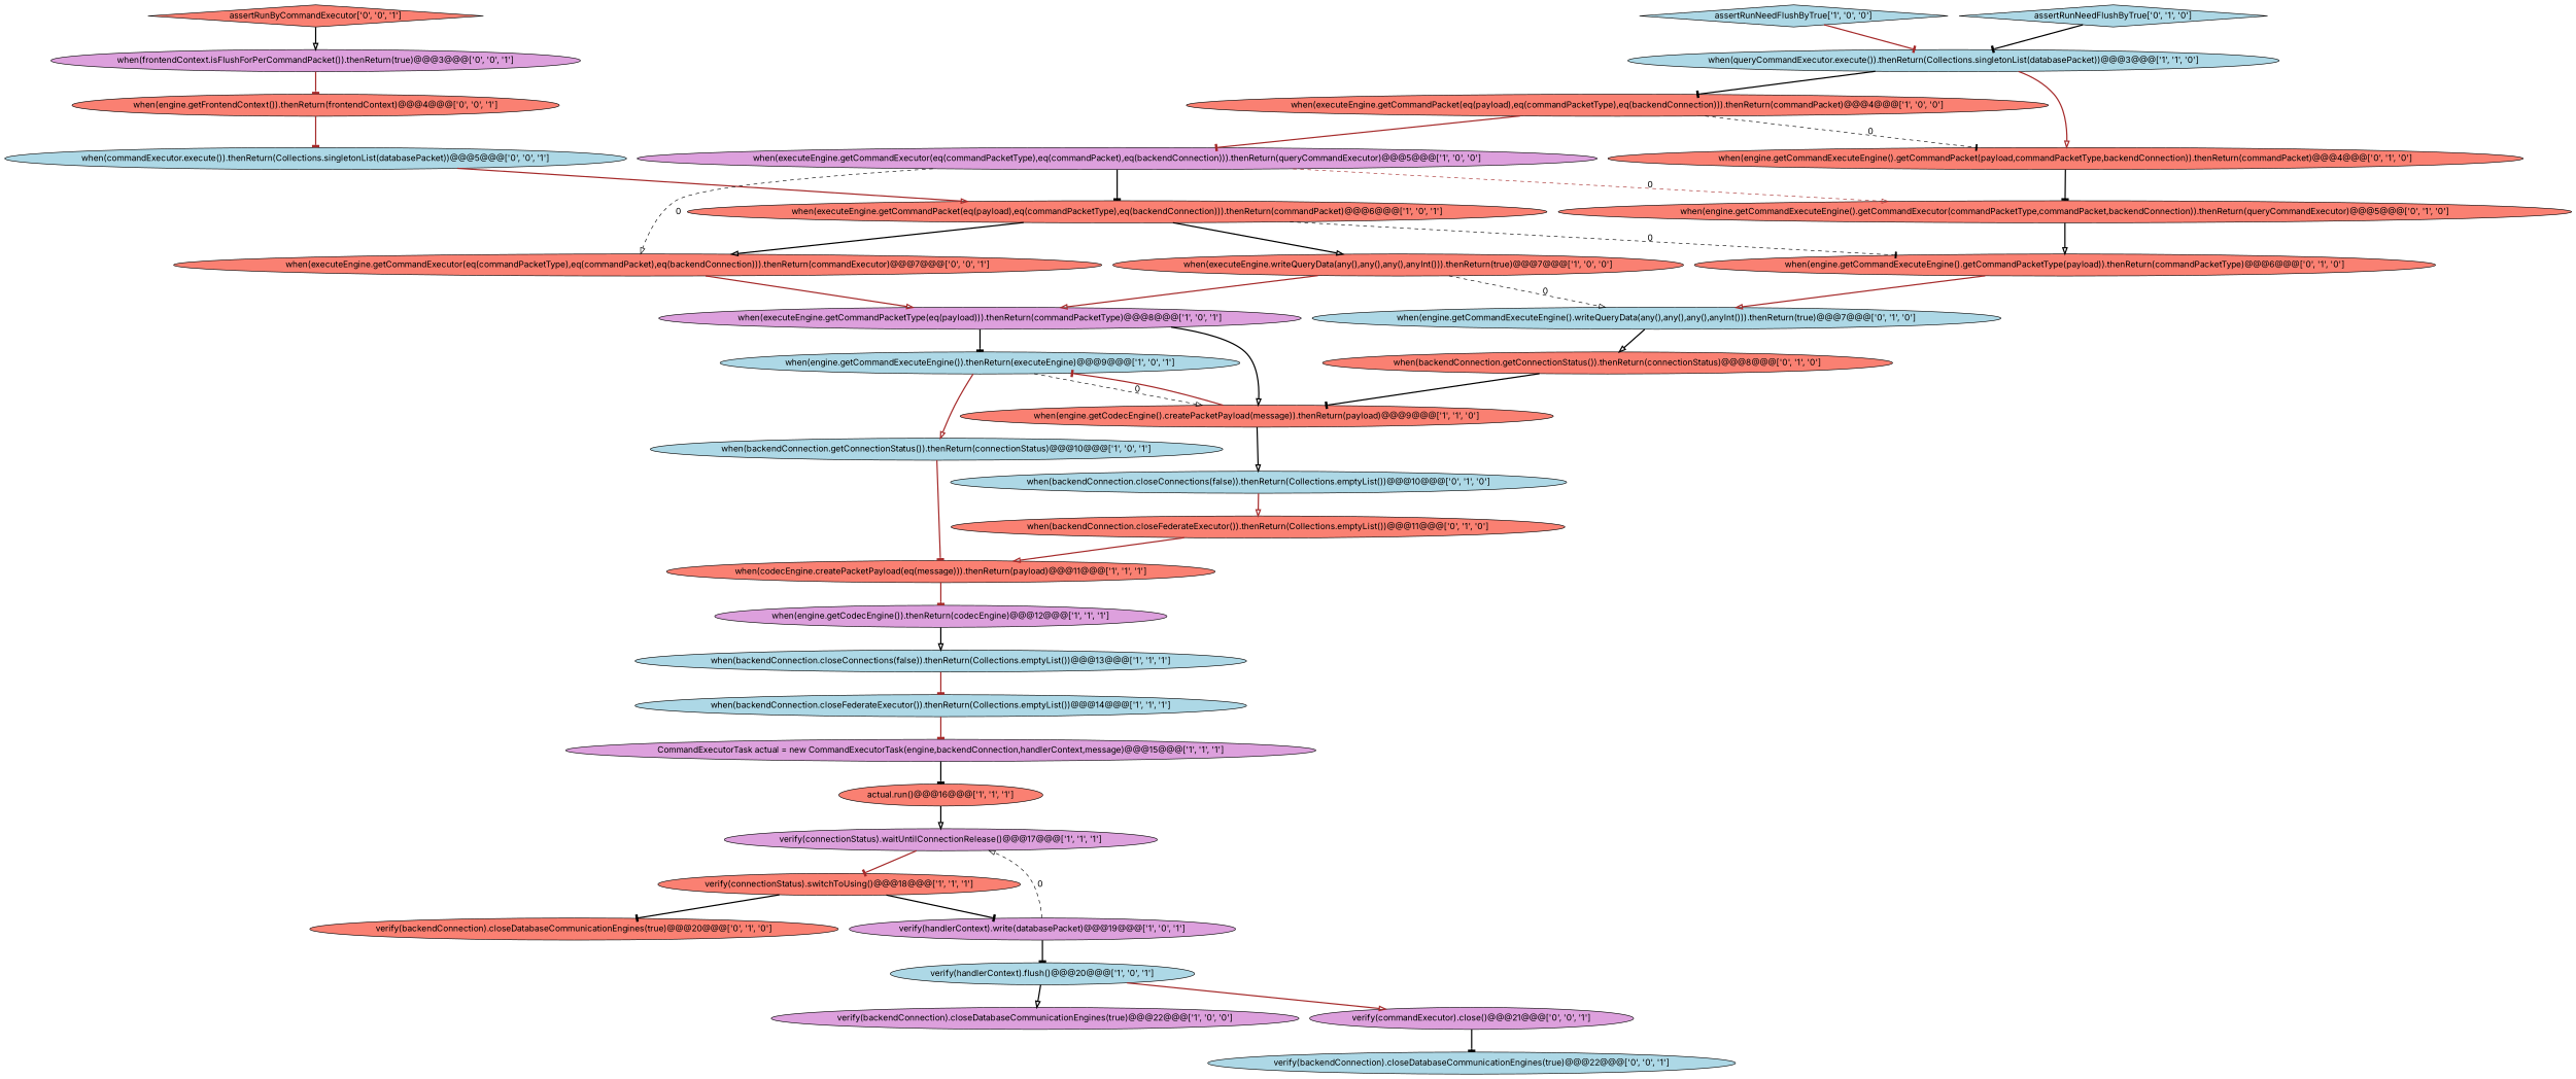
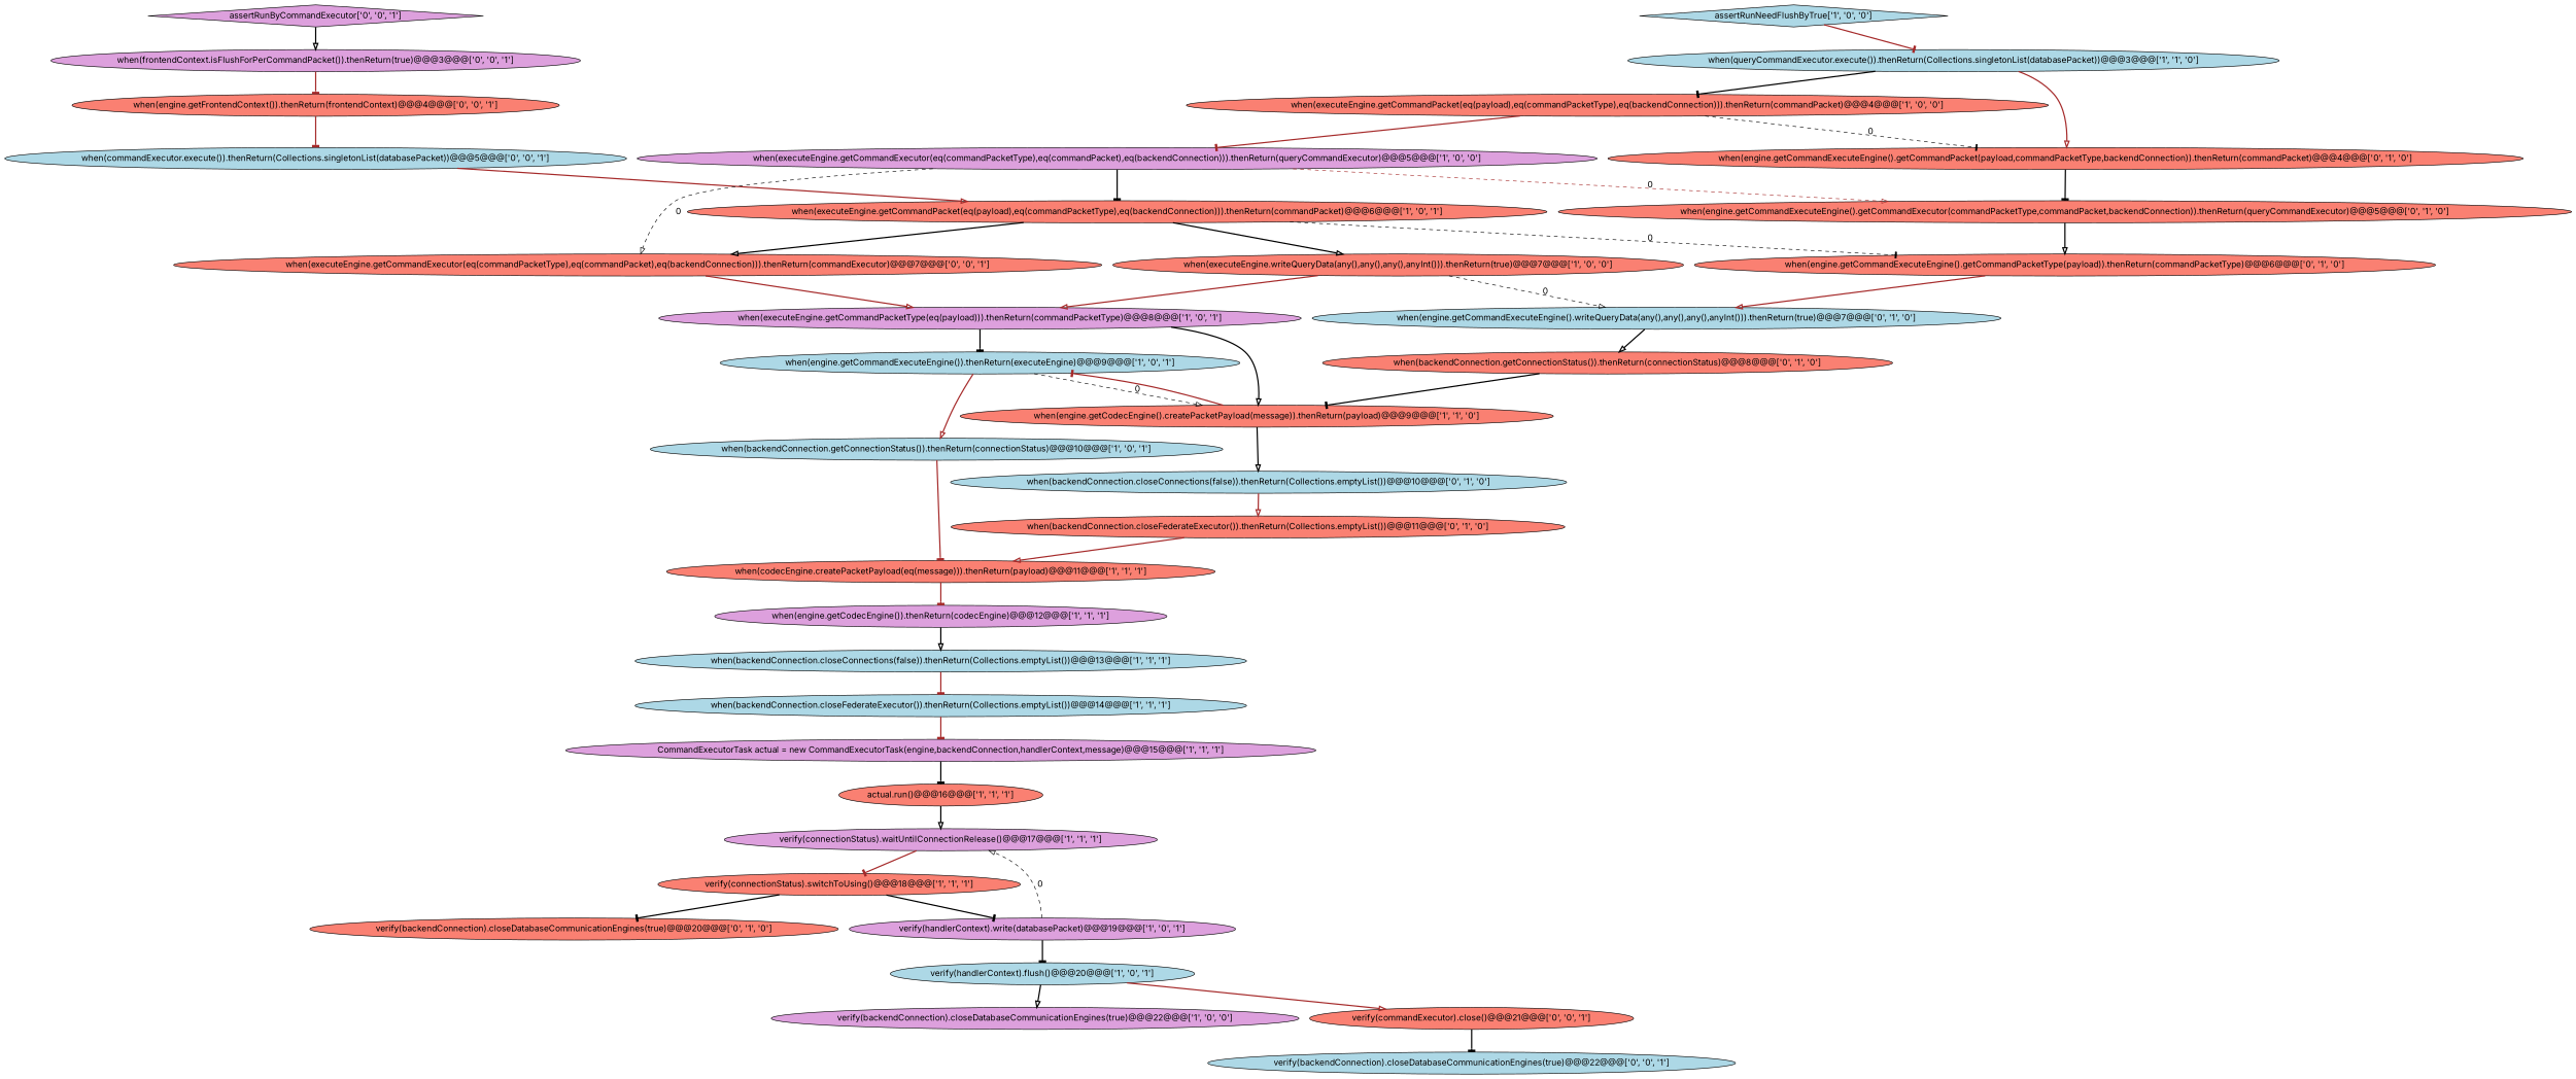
  digraph {
    fontname=Inter
    node [fillcolor=salmon fontname=Inter shape=ellipse style=filled]
    edge [arrowhead=onormal color=black fontname=Inter style=bold]
    n1 [label="when(engine.getFrontendContext()).thenReturn(frontendContext)@@@4@@@['0', '0', '1']"]
    n2 [fillcolor=lightblue label="when(commandExecutor.execute()).thenReturn(Collections.singletonList(databasePacket))@@@5@@@['0', '0', '1']"]
    n3 [label="when(executeEngine.getCommandPacket(eq(payload),eq(commandPacketType),eq(backendConnection))).thenReturn(commandPacket)@@@6@@@['1', '0', '1']"]
    n4 [fillcolor=plum label="when(engine.getCodecEngine()).thenReturn(codecEngine)@@@12@@@['1', '1', '1']"]
    n5 [fillcolor=lightblue label="when(backendConnection.closeConnections(false)).thenReturn(Collections.emptyList())@@@13@@@['1', '1', '1']"]
    n6 [fillcolor=lightblue label="when(backendConnection.closeFederateExecutor()).thenReturn(Collections.emptyList())@@@14@@@['1', '1', '1']"]
    n7 [label="when(executeEngine.writeQueryData(any(),any(),any(),anyInt())).thenReturn(true)@@@7@@@['1', '0', '0']"]
    n8 [fillcolor=plum label="when(executeEngine.getCommandPacketType(eq(payload))).thenReturn(commandPacketType)@@@8@@@['1', '0', '1']"]
    n9 [fillcolor=lightblue label="when(engine.getCommandExecuteEngine().writeQueryData(any(),any(),any(),anyInt())).thenReturn(true)@@@7@@@['0', '1', '0']"]
    n10 [fillcolor=lightblue label="when(engine.getCommandExecuteEngine()).thenReturn(executeEngine)@@@9@@@['1', '0', '1']"]
    n11 [label="when(engine.getCodecEngine().createPacketPayload(message)).thenReturn(payload)@@@9@@@['1', '1', '0']"]
    n12 [label="when(backendConnection.getConnectionStatus()).thenReturn(connectionStatus)@@@8@@@['0', '1', '0']"]
    n13 [fillcolor=plum label="when(executeEngine.getCommandExecutor(eq(commandPacketType),eq(commandPacket),eq(backendConnection))).thenReturn(queryCommandExecutor)@@@5@@@['1', '0', '0']"]
    n14 [label="when(executeEngine.getCommandExecutor(eq(commandPacketType),eq(commandPacket),eq(backendConnection))).thenReturn(commandExecutor)@@@7@@@['0', '0', '1']"]
    n15 [label="when(engine.getCommandExecuteEngine().getCommandExecutor(commandPacketType,commandPacket,backendConnection)).thenReturn(queryCommandExecutor)@@@5@@@['0', '1', '0']"]
    n16 [label="when(engine.getCommandExecuteEngine().getCommandPacketType(payload)).thenReturn(commandPacketType)@@@6@@@['0', '1', '0']"]
    n17 [fillcolor=plum label="verify(backendConnection).closeDatabaseCommunicationEngines(true)@@@22@@@['1', '0', '0']"]
    n18 [fillcolor=plum label="CommandExecutorTask actual = new CommandExecutorTask(engine,backendConnection,handlerContext,message)@@@15@@@['1', '1', '1']"]
    n19 [label="actual.run()@@@16@@@['1', '1', '1']"]
    n20 [fillcolor=plum label="verify(connectionStatus).waitUntilConnectionRelease()@@@17@@@['1', '1', '1']"]
    n21 [label="verify(connectionStatus).switchToUsing()@@@18@@@['1', '1', '1']"]
    n22 [fillcolor=plum label="verify(handlerContext).write(databasePacket)@@@19@@@['1', '0', '1']"]
    n23 [label="verify(backendConnection).closeDatabaseCommunicationEngines(true)@@@20@@@['0', '1', '0']"]
    n24 [fillcolor=lightblue label="verify(backendConnection).closeDatabaseCommunicationEngines(true)@@@22@@@['0', '0', '1']"]
    n25 [fillcolor=lightblue label="when(backendConnection.getConnectionStatus()).thenReturn(connectionStatus)@@@10@@@['1', '0', '1']"]
    n26 [label="when(codecEngine.createPacketPayload(eq(message))).thenReturn(payload)@@@11@@@['1', '1', '1']"]
    n27 [fillcolor=lightblue label="when(backendConnection.closeConnections(false)).thenReturn(Collections.emptyList())@@@10@@@['0', '1', '0']"]
    n28 [label="when(backendConnection.closeFederateExecutor()).thenReturn(Collections.emptyList())@@@11@@@['0', '1', '0']"]
    n29 [fillcolor=lightblue label="verify(handlerContext).flush()@@@20@@@['1', '0', '1']"]
-   n30 [fillcolor=plum label="verify(commandExecutor).close()@@@21@@@['0', '0', '1']"]
+   n30 [label="verify(commandExecutor).close()@@@21@@@['0', '0', '1']"]
    n31 [label="when(executeEngine.getCommandPacket(eq(payload),eq(commandPacketType),eq(backendConnection))).thenReturn(commandPacket)@@@4@@@['1', '0', '0']"]
    n32 [label="when(engine.getCommandExecuteEngine().getCommandPacket(payload,commandPacketType,backendConnection)).thenReturn(commandPacket)@@@4@@@['0', '1', '0']"]
-   n33 [label="assertRunByCommandExecutor['0', '0', '1']" shape=diamond]
+   n33 [fillcolor=plum label="assertRunByCommandExecutor['0', '0', '1']" shape=diamond]
    n34 [fillcolor=plum label="when(frontendContext.isFlushForPerCommandPacket()).thenReturn(true)@@@3@@@['0', '0', '1']"]
    n35 [fillcolor=lightblue label="when(queryCommandExecutor.execute()).thenReturn(Collections.singletonList(databasePacket))@@@3@@@['1', '1', '0']"]
-   n36 [fillcolor=lightblue label="assertRunNeedFlushByTrue['0', '1', '0']" shape=diamond]
    n37 [fillcolor=lightblue label="assertRunNeedFlushByTrue['1', '0', '0']" shape=diamond]
    n1 -> n2 [arrowhead=tee color=brown]
    n2 -> n3 [color=brown]
    n3 -> n7
    n3 -> n14
    n3 -> n16 [arrowhead=tee label=0 style=dashed]
    n4 -> n5
    n5 -> n6 [arrowhead=tee color=brown]
    n6 -> n18 [arrowhead=tee color=brown]
    n7 -> n8 [color=brown]
    n7 -> n9 [label=0 style=dashed]
    n8 -> n10 [arrowhead=tee]
    n8 -> n11
    n9 -> n12
    n10 -> n11 [label=0 style=dashed]
    n10 -> n25 [color=brown]
    n11 -> n10 [arrowhead=tee color=brown]
    n11 -> n27
    n12 -> n11 [arrowhead=tee]
    n13 -> n3 [arrowhead=tee]
    n13 -> n14 [label=0 style=dashed]
    n13 -> n15 [color=brown label=0 style=dashed]
    n14 -> n8 [color=brown]
    n15 -> n16
    n16 -> n9 [color=brown]
    n18 -> n19 [arrowhead=tee]
    n19 -> n20
    n20 -> n21 [arrowhead=tee color=brown]
    n21 -> n22 [arrowhead=tee]
    n21 -> n23 [arrowhead=tee]
    n22 -> n20 [label=0 style=dashed]
    n22 -> n29 [arrowhead=tee]
    n25 -> n26 [arrowhead=tee color=brown]
    n26 -> n4 [arrowhead=tee color=brown]
    n27 -> n28 [color=brown]
    n28 -> n26 [color=brown]
    n29 -> n17
    n29 -> n30 [color=brown]
    n30 -> n24 [arrowhead=tee]
    n31 -> n13 [arrowhead=tee color=brown]
    n31 -> n32 [arrowhead=tee label=0 style=dashed]
    n32 -> n15 [arrowhead=tee]
    n33 -> n34
    n34 -> n1 [arrowhead=tee color=brown]
    n35 -> n31 [arrowhead=tee]
    n35 -> n32 [color=brown]
-   n36 -> n35 [arrowhead=tee]
    n37 -> n35 [arrowhead=tee color=brown]
  }
